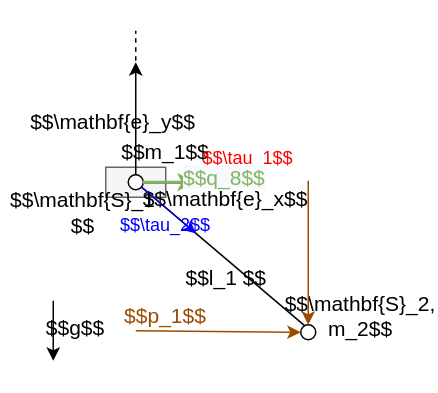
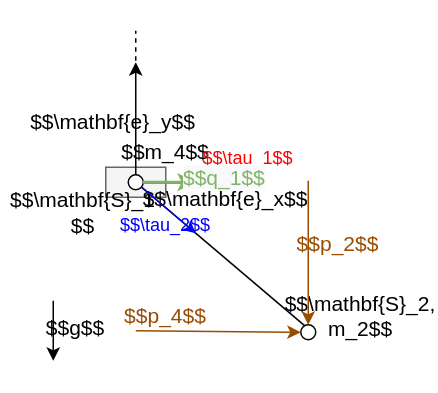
  <mxCell id="0" />
  <mxCell id="1" parent="0" />
  <mxCell id="2" value="" style="endArrow=classic;html=1;rounded=0;strokeColor=#FF0000;strokeWidth=0.8;" parent="1" edge="1"><mxGeometry width="50" height="50" relative="1" as="geometry"><mxPoint x="146" y="121.03" as="sourcePoint" /><mxPoint x="176" y="120.95" as="targetPoint" /></mxGeometry></mxCell>
  <mxCell id="3" value="" style="rounded=0;whiteSpace=wrap;html=1;fillColor=#f5f5f5;fontColor=#333333;strokeColor=#666666;" parent="1" vertex="1"><mxGeometry x="70" y="111" width="40" height="20" as="geometry" /></mxCell>
  <mxCell id="4" value="" style="endArrow=classic;html=1;rounded=0;" parent="1" edge="1"><mxGeometry width="50" height="50" relative="1" as="geometry"><mxPoint x="90" y="121.75" as="sourcePoint" /><mxPoint x="90" y="41" as="targetPoint" /></mxGeometry></mxCell>
  <mxCell id="5" value="" style="endArrow=classic;html=1;rounded=0;" parent="1" edge="1"><mxGeometry width="50" height="50" relative="1" as="geometry"><mxPoint x="90" y="121.25" as="sourcePoint" /><mxPoint x="150" y="121" as="targetPoint" /><Array as="points"><mxPoint x="130" y="121.25" /></Array></mxGeometry></mxCell>
  <mxCell id="6" value="$$\mathbf{e}_x$$" style="text;html=1;strokeColor=none;fillColor=none;align=center;verticalAlign=middle;whiteSpace=wrap;rounded=0;fontSize=14;" parent="1" vertex="1"><mxGeometry x="130" y="117" width="40" height="30" as="geometry" /></mxCell>
  <mxCell id="7" value="$$g$$" style="text;html=1;strokeColor=none;fillColor=none;align=center;verticalAlign=middle;whiteSpace=wrap;rounded=0;fontSize=14;" parent="1" vertex="1"><mxGeometry x="20" y="203" width="60" height="30" as="geometry" /></mxCell>
  <mxCell id="8" value="" style="endArrow=classic;html=1;fontSize=14;curved=1;" parent="1" edge="1"><mxGeometry width="50" height="50" relative="1" as="geometry"><mxPoint x="35" y="200" as="sourcePoint" /><mxPoint x="35" y="240" as="targetPoint" /></mxGeometry></mxCell>
  <mxCell id="9" value="" style="ellipse;whiteSpace=wrap;html=1;aspect=fixed;fontSize=14;" parent="1" vertex="1"><mxGeometry x="85" y="116" width="10" height="10" as="geometry" /></mxCell>
  <mxCell id="10" value="" style="endArrow=none;html=1;rounded=0;fontSize=14;exitX=0.393;exitY=0.174;exitDx=0;exitDy=0;exitPerimeter=0;" parent="1" source="11" target="9" edge="1"><mxGeometry width="50" height="50" relative="1" as="geometry"><mxPoint x="179.807" y="229.152" as="sourcePoint" /><mxPoint x="160" y="171" as="targetPoint" /></mxGeometry></mxCell>
  <mxCell id="11" value="" style="ellipse;whiteSpace=wrap;html=1;aspect=fixed;fontSize=14;" parent="1" vertex="1"><mxGeometry x="200" y="216" width="10" height="10" as="geometry" /></mxCell>
  <mxCell id="12" value="$$\mathbf{S}_2, m_2$$" style="text;html=1;strokeColor=none;fillColor=none;align=center;verticalAlign=middle;whiteSpace=wrap;rounded=0;fontSize=14;" parent="1" vertex="1"><mxGeometry x="210" y="195" width="60" height="30" as="geometry" /></mxCell>
  <mxCell id="13" value="$$\mathbf{S}_1&lt;br&gt;$$" style="text;html=1;strokeColor=none;fillColor=none;align=center;verticalAlign=middle;whiteSpace=wrap;rounded=0;fontSize=14;" parent="1" vertex="1"><mxGeometry x="25" y="126" width="60" height="30" as="geometry" /></mxCell>
  <mxCell id="14" value="" style="endArrow=classic;html=1;rounded=0;fontColor=#82B366;strokeColor=#82B366;fillColor=#ffe6cc;exitX=0.957;exitY=0.495;exitDx=0;exitDy=0;exitPerimeter=0;jumpSize=6;strokeWidth=2;" parent="1" source="9" edge="1"><mxGeometry width="50" height="50" relative="1" as="geometry"><mxPoint x="140" y="111" as="sourcePoint" /><mxPoint x="130" y="121" as="targetPoint" /></mxGeometry></mxCell>
- <mxCell id="15" value="$$m_1$$" style="text;html=1;strokeColor=none;fillColor=none;align=center;verticalAlign=middle;whiteSpace=wrap;rounded=0;fontSize=14;" parent="1" vertex="1"><mxGeometry x="80" y="86" width="60" height="30" as="geometry" /></mxCell>
+ <mxCell id="15" value="$$m_4$$" style="text;html=1;strokeColor=none;fillColor=none;align=center;verticalAlign=middle;whiteSpace=wrap;rounded=0;fontSize=14;" parent="1" vertex="1"><mxGeometry x="80" y="86" width="60" height="30" as="geometry" /></mxCell>
  <mxCell id="16" value="" style="endArrow=none;dashed=1;html=1;rounded=0;" parent="1" edge="1"><mxGeometry width="50" height="50" relative="1" as="geometry"><mxPoint x="90" y="40" as="sourcePoint" /><mxPoint x="90" y="20" as="targetPoint" /></mxGeometry></mxCell>
- <mxCell id="17" value="&lt;span style=&quot;font-size: 14px&quot;&gt;$$l_1 $$&lt;/span&gt;" style="text;html=1;align=center;verticalAlign=middle;resizable=0;points=[];autosize=1;strokeColor=none;fillColor=none;" parent="1" vertex="1"><mxGeometry x="115" y="175" width="70" height="20" as="geometry" /></mxCell>
  <mxCell id="18" value="" style="endArrow=classic;html=1;rounded=0;fillColor=#d5e8d4;strokeColor=#994C00;entryX=0.5;entryY=0;entryDx=0;entryDy=0;" parent="1" target="11" edge="1"><mxGeometry width="50" height="50" relative="1" as="geometry"><mxPoint x="205" y="120" as="sourcePoint" /><mxPoint x="209.83" y="271" as="targetPoint" /></mxGeometry></mxCell>
  <mxCell id="19" value="" style="endArrow=classic;html=1;rounded=0;fillColor=#d5e8d4;strokeColor=#994C00;entryX=0;entryY=0.5;entryDx=0;entryDy=0;" parent="1" target="11" edge="1"><mxGeometry width="50" height="50" relative="1" as="geometry"><mxPoint x="90" y="220" as="sourcePoint" /><mxPoint x="188" y="274" as="targetPoint" /></mxGeometry></mxCell>
- <mxCell id="21" value="&lt;font color=&quot;#994c00&quot;&gt;$$p_1$$&lt;/font&gt;" style="text;html=1;strokeColor=none;fillColor=none;align=center;verticalAlign=middle;whiteSpace=wrap;rounded=0;fontSize=14;" parent="1" vertex="1"><mxGeometry x="80" y="195" width="60" height="30" as="geometry" /></mxCell>
+ <mxCell id="20" value="&lt;font color=&quot;#994c00&quot;&gt;$$p_2$$&lt;/font&gt;" style="text;html=1;strokeColor=none;fillColor=none;align=center;verticalAlign=middle;whiteSpace=wrap;rounded=0;fontSize=14;" parent="1" vertex="1"><mxGeometry x="195" y="147" width="60" height="30" as="geometry" /></mxCell>
+ <mxCell id="21" value="&lt;font color=&quot;#994c00&quot;&gt;$$p_4$$&lt;/font&gt;" style="text;html=1;strokeColor=none;fillColor=none;align=center;verticalAlign=middle;whiteSpace=wrap;rounded=0;fontSize=14;" parent="1" vertex="1"><mxGeometry x="80" y="195" width="60" height="30" as="geometry" /></mxCell>
  <mxCell id="22" value="" style="endArrow=classic;html=1;rounded=0;strokeColor=#0000FF;strokeWidth=0.8;exitX=0.898;exitY=0.832;exitDx=0;exitDy=0;exitPerimeter=0;" parent="1" source="9" edge="1"><mxGeometry width="50" height="50" relative="1" as="geometry"><mxPoint x="95" y="125" as="sourcePoint" /><mxPoint x="130" y="155" as="targetPoint" /></mxGeometry></mxCell>
  <mxCell id="23" value="&lt;font color=&quot;#0000ff&quot;&gt;$$\tau_2$$&lt;/font&gt;" style="text;html=1;strokeColor=none;fillColor=none;align=center;verticalAlign=middle;whiteSpace=wrap;rounded=0;" parent="1" vertex="1"><mxGeometry x="80" y="135" width="60" height="30" as="geometry" /></mxCell>
  <mxCell id="24" value="&lt;font color=&quot;#ff0000&quot;&gt;$$\tau_1$$&lt;/font&gt;" style="text;html=1;strokeColor=none;fillColor=none;align=center;verticalAlign=middle;whiteSpace=wrap;rounded=0;" parent="1" vertex="1"><mxGeometry x="135" y="90" width="60" height="30" as="geometry" /></mxCell>
  <mxCell id="25" value="$$\mathbf{e}_y$$" style="text;html=1;strokeColor=none;fillColor=none;align=center;verticalAlign=middle;whiteSpace=wrap;rounded=0;fontSize=14;" parent="1" vertex="1"><mxGeometry x="55" y="66" width="40" height="30" as="geometry" /></mxCell>
- <mxCell id="26" value="&lt;span style=&quot;color: rgb(130, 179, 102); font-family: Helvetica; font-size: 14px; font-style: normal; font-variant-ligatures: normal; font-variant-caps: normal; font-weight: 400; letter-spacing: normal; orphans: 2; text-align: center; text-indent: 0px; text-transform: none; widows: 2; word-spacing: 0px; -webkit-text-stroke-width: 0px; background-color: rgb(248, 249, 250); text-decoration-thickness: initial; text-decoration-style: initial; text-decoration-color: initial; float: none; display: inline !important;&quot;&gt;$$q_8$$&lt;/span&gt;" style="text;whiteSpace=wrap;html=1;fontColor=#82B366;" vertex="1" parent="1"><mxGeometry x="120" y="103" width="80" height="30" as="geometry" /></mxCell>
+ <mxCell id="26" value="&lt;span style=&quot;color: rgb(130, 179, 102); font-family: Helvetica; font-size: 14px; font-style: normal; font-variant-ligatures: normal; font-variant-caps: normal; font-weight: 400; letter-spacing: normal; orphans: 2; text-align: center; text-indent: 0px; text-transform: none; widows: 2; word-spacing: 0px; -webkit-text-stroke-width: 0px; background-color: rgb(248, 249, 250); text-decoration-thickness: initial; text-decoration-style: initial; text-decoration-color: initial; float: none; display: inline !important;&quot;&gt;$$q_1$$&lt;/span&gt;" style="text;whiteSpace=wrap;html=1;fontColor=#82B366;" vertex="1" parent="1"><mxGeometry x="120" y="103" width="80" height="30" as="geometry" /></mxCell>
